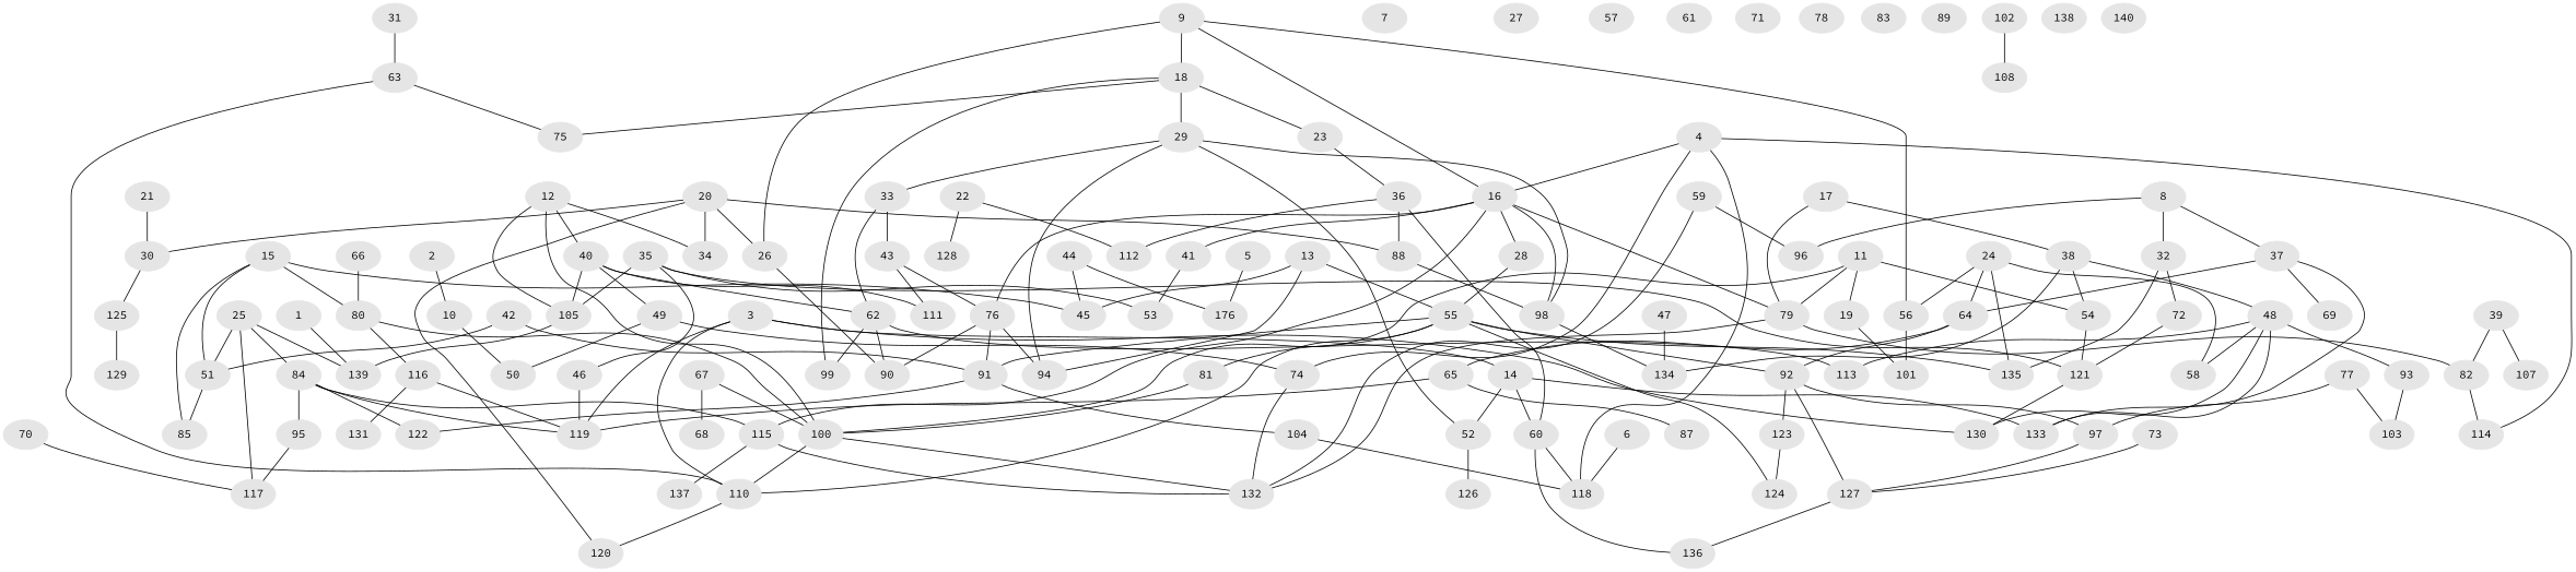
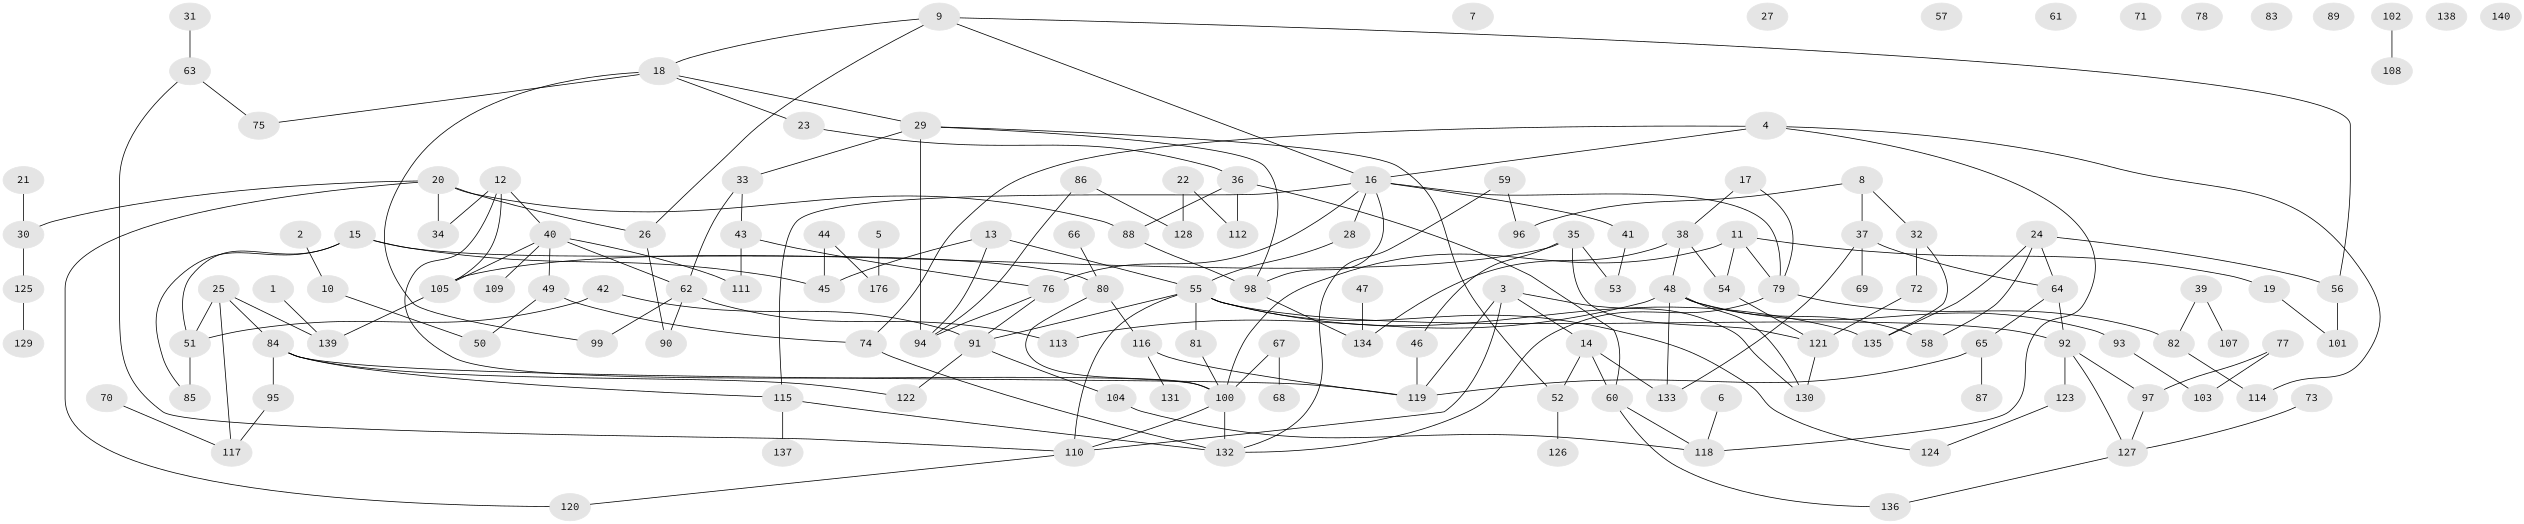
  graph {
    fontname="Source Code Pro"
    node [color=gray90 fontname="Source Code Pro" style=filled]
    edge [fontname="Source Code Pro"]
    1
    139
    2
    10
    50
    3
    14
    110
    119
    130
    52
    60
    133
    120
    4
    16
    74
    114
    118
    79
    28
    41
    76
    98
    115
    132
    n27 [label=176]
    5
    6
    7
    8
    32
    37
    96
    135
    72
    64
    69
    9
    18
    26
    56
    23
    29
    75
    99
    90
    101
    11
    19
    54
    100
    121
    82
    12
    34
    40
    105
    62
    49
+   109
    111
    13
    45
    55
    94
    91
    81
    92
    124
    126
    136
    15
    51
    80
    85
    116
    53
    134
    137
    17
    38
    48
    36
    33
    20
    30
    88
    125
    21
    22
    112
    128
    24
    58
    65
    25
    84
    117
    95
    122
    27
    43
    129
    31
    63
    113
    35
    46
    93
    39
    107
    42
    104
    44
    47
    103
    127
    97
    123
    57
    59
    61
    87
    66
    67
    68
    70
    71
    73
    77
    78
    131
    83
+   86
    89
    102
    108
    138
    140
    1 -- 139
    2 -- 10
    10 -- 50
    3 -- 14
    3 -- 110
    3 -- 119
    3 -- 130
    14 -- 52
    14 -- 60
    14 -- 133
    110 -- 120
    52 -- 126
    60 -- 118
    60 -- 136
    4 -- 16
    4 -- 74
    4 -- 114
    4 -- 118
    16 -- 79
    16 -- 28
    16 -- 41
    16 -- 76
    16 -- 98
    16 -- 115
    74 -- 132
    79 -- 132
    79 -- 82
    28 -- 55
    41 -- 53
-   76 -- 90
    76 -- 94
    76 -- 91
    98 -- 134
    115 -- 132
    115 -- 137
    5 -- n27
    6 -- 118
    8 -- 32
    8 -- 37
    8 -- 96
    32 -- 135
    32 -- 72
    37 -- 133
    37 -- 64
    37 -- 69
    72 -- 121
    64 -- 92
    64 -- 65
    9 -- 16
    9 -- 18
    9 -- 26
    9 -- 56
    18 -- 23
    18 -- 29
    18 -- 75
    18 -- 99
    26 -- 90
    56 -- 101
    23 -- 36
    29 -- 52
    29 -- 98
    29 -- 94
    29 -- 33
    11 -- 79
    11 -- 19
    11 -- 54
    11 -- 100
    19 -- 101
    54 -- 121
    100 -- 110
    100 -- 132
    121 -- 130
    82 -- 114
    12 -- 100
    12 -- 34
    12 -- 40
    12 -- 105
    40 -- 105
    40 -- 62
    40 -- 49
+   40 -- 109
    40 -- 111
    105 -- 139
    62 -- 99
    62 -- 90
    62 -- 113
    49 -- 50
    49 -- 74
    13 -- 45
    13 -- 55
    13 -- 94
    55 -- 110
    55 -- 135
    55 -- 91
    55 -- 81
    55 -- 92
    55 -- 124
    91 -- 122
    91 -- 104
    81 -- 100
    92 -- 127
    92 -- 97
    92 -- 123
    15 -- 45
    15 -- 51
    15 -- 80
    15 -- 85
    51 -- 85
    80 -- 100
    80 -- 116
    116 -- 119
    116 -- 131
    17 -- 79
    17 -- 38
    38 -- 54
    38 -- 134
    38 -- 48
    48 -- 130
    48 -- 133
    48 -- 58
    48 -- 113
    48 -- 93
    36 -- 60
    36 -- 88
    36 -- 112
    33 -- 62
    33 -- 43
    20 -- 120
    20 -- 26
    20 -- 34
    20 -- 30
    20 -- 88
    30 -- 125
    88 -- 98
    125 -- 129
    21 -- 30
    22 -- 112
    22 -- 128
    24 -- 135
    24 -- 64
    24 -- 56
    24 -- 58
    65 -- 119
    65 -- 87
    25 -- 139
    25 -- 51
    25 -- 84
    25 -- 117
    84 -- 119
    84 -- 115
    84 -- 95
    84 -- 122
    95 -- 117
    43 -- 76
    43 -- 111
    31 -- 63
    63 -- 110
    63 -- 75
    35 -- 121
    35 -- 105
    35 -- 53
    35 -- 46
    46 -- 119
    93 -- 103
    39 -- 82
    39 -- 107
    42 -- 91
    42 -- 51
    104 -- 118
    44 -- n27
    44 -- 45
    47 -- 134
    127 -- 136
    97 -- 127
    123 -- 124
    59 -- 132
    59 -- 96
    66 -- 80
    67 -- 100
    67 -- 68
    70 -- 117
    73 -- 127
    77 -- 103
    77 -- 97
+   86 -- 94
+   86 -- 128
    102 -- 108
  }
